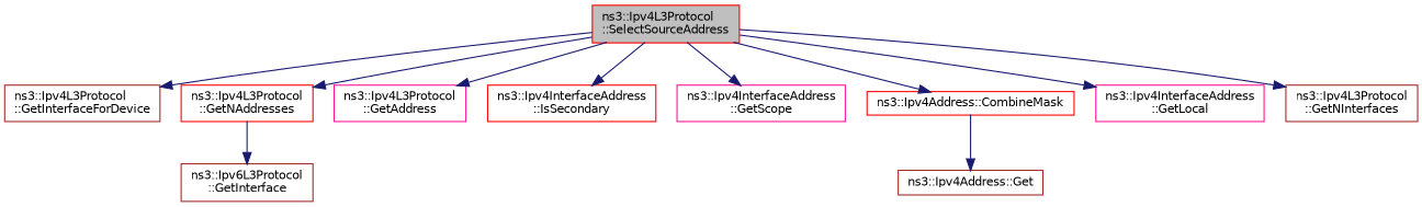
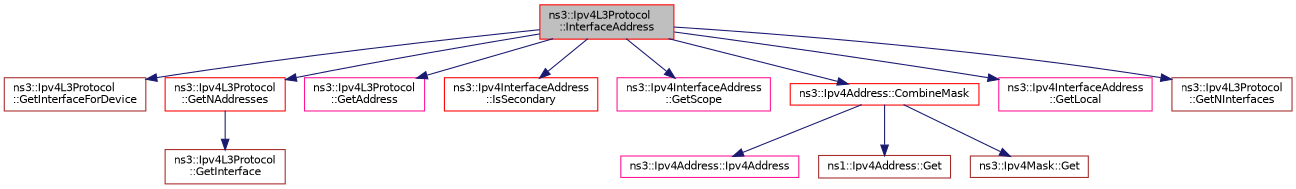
  digraph {
    rankdir=TB
    node [color=brown fillcolor=white fontname=Helvetica fontsize=10 shape=record style=filled]
    edge [color=midnightblue fontname=Helvetica fontsize=10 labelfontname=Helvetica labelfontsize=10 style=solid]
-   n1 [color=red fillcolor=grey75 fontcolor=black height=0.2 label="ns3::Ipv4L3Protocol\l::SelectSourceAddress" width=0.4]
+   n1 [color=red fillcolor=grey75 fontcolor=black height=0.2 label="ns3::Ipv4L3Protocol\l::InterfaceAddress" width=0.4]
    n2 [height=0.2 label="ns3::Ipv4L3Protocol\l::GetInterfaceForDevice" width=0.4]
    n3 [color=red height=0.2 label="ns3::Ipv4L3Protocol\l::GetNAddresses" width=0.4]
    n4 [color=deeppink height=0.2 label="ns3::Ipv4L3Protocol\l::GetAddress" width=0.4]
    n5 [color=red height=0.2 label="ns3::Ipv4InterfaceAddress\l::IsSecondary" width=0.4]
    n6 [color=deeppink height=0.2 label="ns3::Ipv4InterfaceAddress\l::GetScope" width=0.4]
    n7 [color=red height=0.2 label="ns3::Ipv4Address::CombineMask" width=0.4]
    n8 [color=deeppink height=0.2 label="ns3::Ipv4InterfaceAddress\l::GetLocal" width=0.4]
    n9 [height=0.2 label="ns3::Ipv4L3Protocol\l::GetNInterfaces" width=0.4]
-   n10 [height=0.2 label="ns3::Ipv6L3Protocol\l::GetInterface" width=0.4]
-   n12 [height=0.2 label="ns3::Ipv4Address::Get" width=0.4]
+   n10 [height=0.2 label="ns3::Ipv4L3Protocol\l::GetInterface" width=0.4]
+   n11 [color=deeppink height=0.2 label="ns3::Ipv4Address::Ipv4Address" width=0.4]
+   n12 [height=0.2 label="ns1::Ipv4Address::Get" width=0.4]
+   n13 [height=0.2 label="ns3::Ipv4Mask::Get" width=0.4]
    n1 -> n2
    n1 -> n3
    n1 -> n4
    n1 -> n5
    n1 -> n6
    n1 -> n7
    n1 -> n8
    n1 -> n9
    n3 -> n10
+   n7 -> n11
    n7 -> n12
+   n7 -> n13
  }
